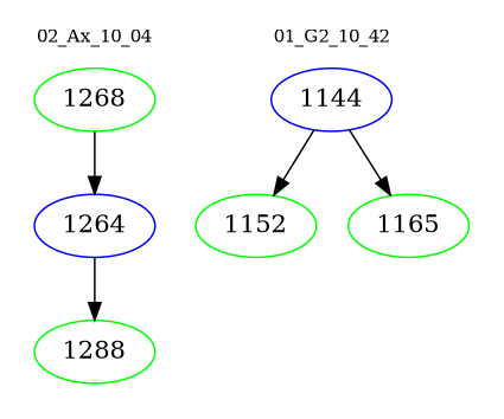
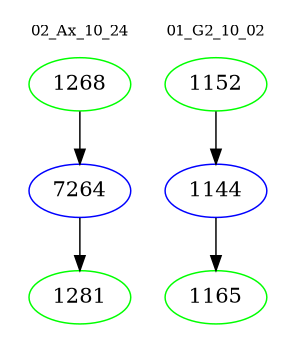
  digraph {
    node [color=green]
    edge [color=black]
    n1 [label=1268]
-   n2 [color=blue label=1264]
-   n3 [label=1288]
+   n2 [color=blue label=7264]
+   n3 [label=1281]
    n4 [label=1152]
    n5 [color=blue label=1144]
    n6 [label=1165]
    subgraph cluster_1 {
      color=white
      fontsize=10
-     label="02_Ax_10_04"
+     label="02_Ax_10_24"
      n1
      n2
      n3
    }
    subgraph cluster_2 {
      color=white
      fontsize=10
-     label="01_G2_10_42"
+     label="01_G2_10_02"
      n4
      n5
      n6
    }
    n1 -> n2
    n2 -> n3
-   n5 -> n4
+   n4 -> n5
    n5 -> n6
  }
